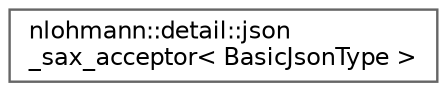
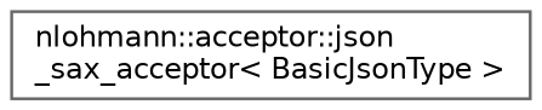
  digraph {
    rankdir=LR
-   n1 [color=grey40 fillcolor=white fontname=Helvetica fontsize=10 height=0.2 label="nlohmann::detail::json\l_sax_acceptor\< BasicJsonType \>" shape=box style=filled width=0.4]
+   n1 [color=grey40 fillcolor=white fontname=Helvetica fontsize=10 height=0.2 label="nlohmann::acceptor::json\l_sax_acceptor\< BasicJsonType \>" shape=box style=filled width=0.4]
  }
